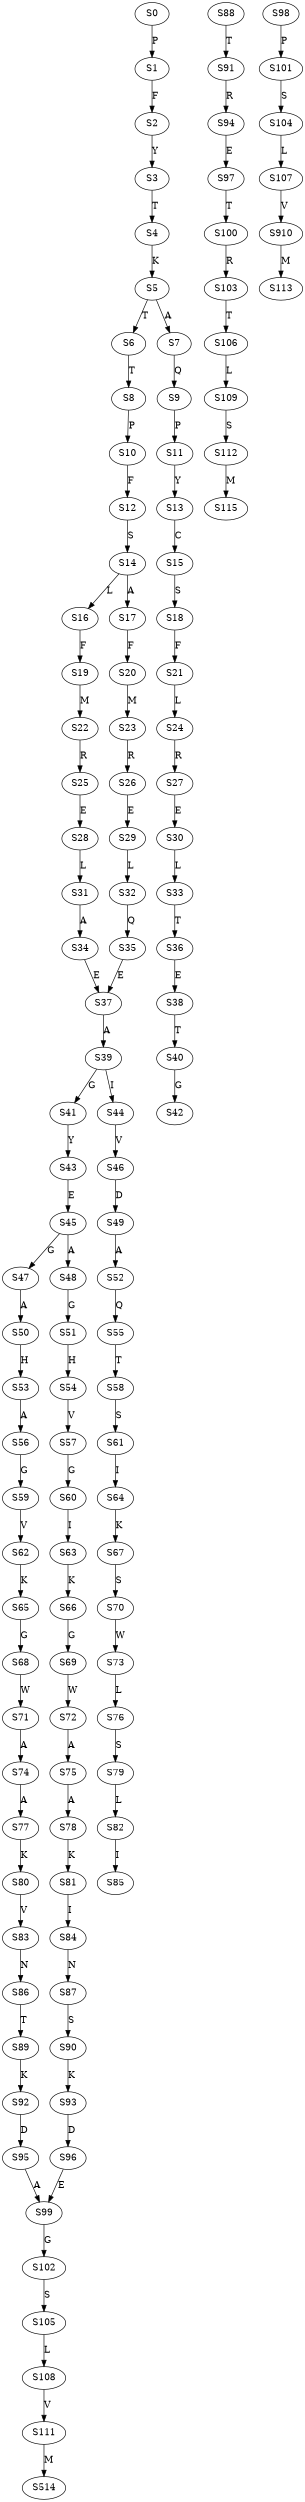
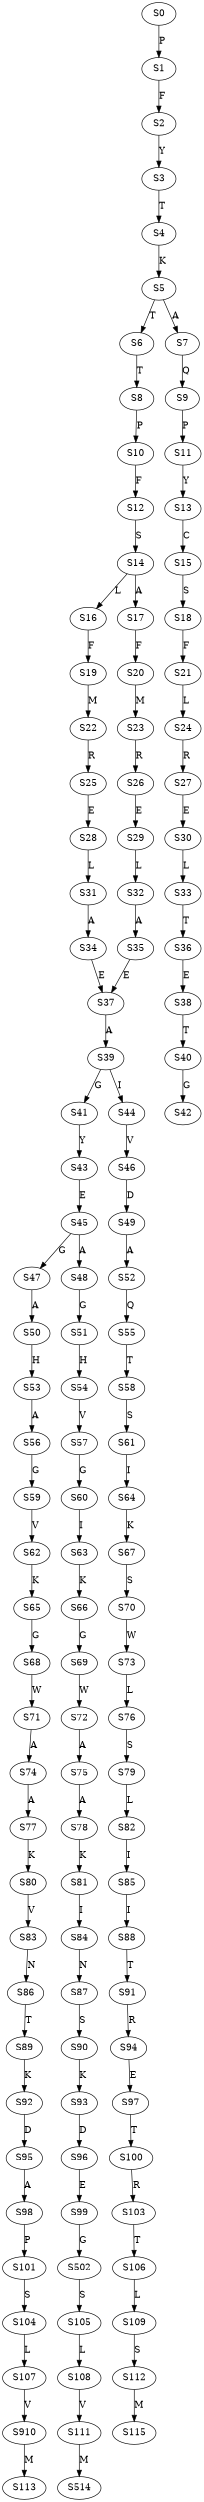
  strict digraph {
    fontname="DejaVu Serif"
    node [fontname="DejaVu Serif"]
    edge [fontname="DejaVu Serif"]
    S0
    S1
    S2
    S3
    S4
    S5
    S6
    S7
    S8
    S9
    S10
    S11
    S12
    S13
    S14
    S15
    S16
    S17
    S18
    S19
    S20
    S21
    S22
    S23
    S24
    S25
    S26
    S27
    S28
    S29
    S30
    S31
    S32
    S33
    S34
    S35
    S36
    S37
    S38
    S39
    S40
    S41
    S44
    S42
    S43
    S45
    S46
    S47
    S48
    S49
    S50
    S51
    S52
    S53
    S54
    S55
    S56
    S57
    S58
    S59
    S60
    S61
    S62
    S63
    S64
    S65
    S66
    S67
    S68
    S69
    S70
    S71
    S72
    S73
    S74
    S75
    S76
    S77
    S78
    S79
    S80
    S81
    S82
    S83
    S84
    S85
    S86
    S87
    S88
    S89
    S90
    S91
    S92
    S93
    S94
    S95
    S96
    S97
    S98
    S99
    S100
    S101
-   S102
+   S102 [label=S502]
    S103
    S104
    S105
    S106
    S107
    S108
    S109
    n111 [label=S910]
    S111
    S112
    S113
    n115 [label=S514]
    S115
    S0 -> S1 [label=P]
    S1 -> S2 [label=F]
    S2 -> S3 [label=Y]
    S3 -> S4 [label=T]
    S4 -> S5 [label=K]
    S5 -> S6 [label=T]
    S5 -> S7 [label=A]
    S6 -> S8 [label=T]
    S7 -> S9 [label=Q]
    S8 -> S10 [label=P]
    S9 -> S11 [label=P]
    S10 -> S12 [label=F]
    S11 -> S13 [label=Y]
    S12 -> S14 [label=S]
    S13 -> S15 [label=C]
    S14 -> S16 [label=L]
    S14 -> S17 [label=A]
    S15 -> S18 [label=S]
    S16 -> S19 [label=F]
    S17 -> S20 [label=F]
    S18 -> S21 [label=F]
    S19 -> S22 [label=M]
    S20 -> S23 [label=M]
    S21 -> S24 [label=L]
    S22 -> S25 [label=R]
    S23 -> S26 [label=R]
    S24 -> S27 [label=R]
    S25 -> S28 [label=E]
    S26 -> S29 [label=E]
    S27 -> S30 [label=E]
    S28 -> S31 [label=L]
    S29 -> S32 [label=L]
    S30 -> S33 [label=L]
    S31 -> S34 [label=A]
-   S32 -> S35 [label=Q]
+   S32 -> S35 [label=A]
    S33 -> S36 [label=T]
    S34 -> S37 [label=E]
    S35 -> S37 [label=E]
    S36 -> S38 [label=E]
    S37 -> S39 [label=A]
    S38 -> S40 [label=T]
    S39 -> S41 [label=G]
    S39 -> S44 [label=I]
    S40 -> S42 [label=G]
    S41 -> S43 [label=Y]
    S44 -> S46 [label=V]
    S43 -> S45 [label=E]
    S45 -> S47 [label=G]
    S45 -> S48 [label=A]
    S46 -> S49 [label=D]
    S47 -> S50 [label=A]
    S48 -> S51 [label=G]
    S49 -> S52 [label=A]
    S50 -> S53 [label=H]
    S51 -> S54 [label=H]
    S52 -> S55 [label=Q]
    S53 -> S56 [label=A]
    S54 -> S57 [label=V]
    S55 -> S58 [label=T]
    S56 -> S59 [label=G]
    S57 -> S60 [label=G]
    S58 -> S61 [label=S]
    S59 -> S62 [label=V]
    S60 -> S63 [label=I]
    S61 -> S64 [label=I]
    S62 -> S65 [label=K]
    S63 -> S66 [label=K]
    S64 -> S67 [label=K]
    S65 -> S68 [label=G]
    S66 -> S69 [label=G]
    S67 -> S70 [label=S]
    S68 -> S71 [label=W]
    S69 -> S72 [label=W]
    S70 -> S73 [label=W]
    S71 -> S74 [label=A]
    S72 -> S75 [label=A]
    S73 -> S76 [label=L]
    S74 -> S77 [label=A]
    S75 -> S78 [label=A]
    S76 -> S79 [label=S]
    S77 -> S80 [label=K]
    S78 -> S81 [label=K]
    S79 -> S82 [label=L]
    S80 -> S83 [label=V]
    S81 -> S84 [label=I]
    S82 -> S85 [label=I]
    S83 -> S86 [label=N]
    S84 -> S87 [label=N]
+   S85 -> S88 [label=I]
    S86 -> S89 [label=T]
    S87 -> S90 [label=S]
    S88 -> S91 [label=T]
    S89 -> S92 [label=K]
    S90 -> S93 [label=K]
    S91 -> S94 [label=R]
    S92 -> S95 [label=D]
    S93 -> S96 [label=D]
    S94 -> S97 [label=E]
-   S95 -> S99 [label=A]
+   S95 -> S98 [label=A]
    S96 -> S99 [label=E]
    S97 -> S100 [label=T]
    S98 -> S101 [label=P]
    S99 -> S102 [label=G]
    S100 -> S103 [label=R]
    S101 -> S104 [label=S]
    S102 -> S105 [label=S]
    S103 -> S106 [label=T]
    S104 -> S107 [label=L]
    S105 -> S108 [label=L]
    S106 -> S109 [label=L]
    S107 -> n111 [label=V]
    S108 -> S111 [label=V]
    S109 -> S112 [label=S]
    n111 -> S113 [label=M]
    S111 -> n115 [label=M]
    S112 -> S115 [label=M]
  }
